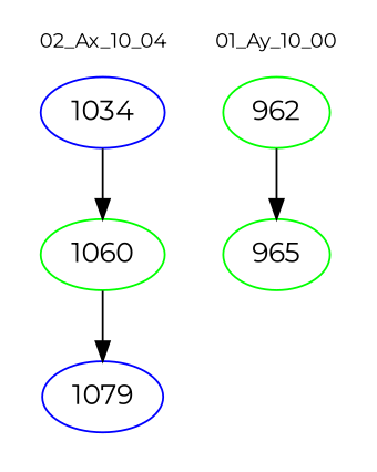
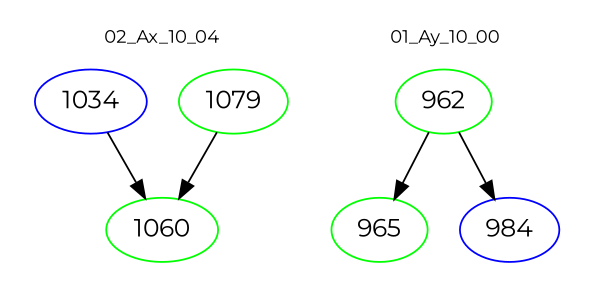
  digraph {
    fontname=Montserrat
    node [color=green fontname=Montserrat]
    edge [color=black fontname=Montserrat]
-   n1 [color=blue label=1079]
+   n1 [label=1079]
    n2 [label=1060]
    n3 [color=blue label=1034]
    n4 [label=965]
    n5 [label=962]
+   n6 [color=blue label=984]
    subgraph cluster_1 {
      color=white
      fontsize=10
      label="02_Ax_10_04"
      n1
      n2
      n3
    }
    subgraph cluster_2 {
      color=white
      fontsize=10
      label="01_Ay_10_00"
      n4
      n5
+     n6
    }
-   n2 -> n1
+   n1 -> n2
    n3 -> n2
    n5 -> n4
+   n5 -> n6
  }
